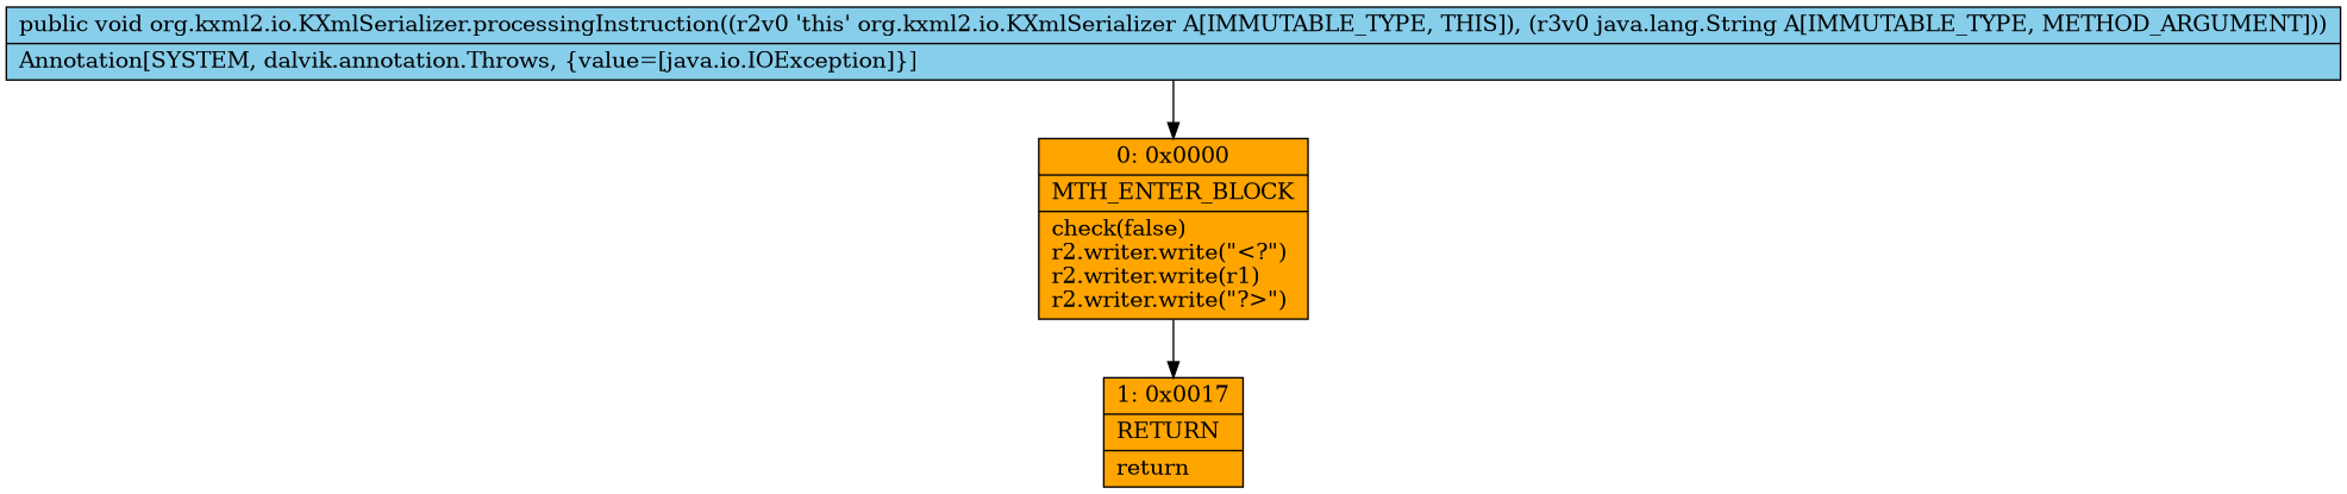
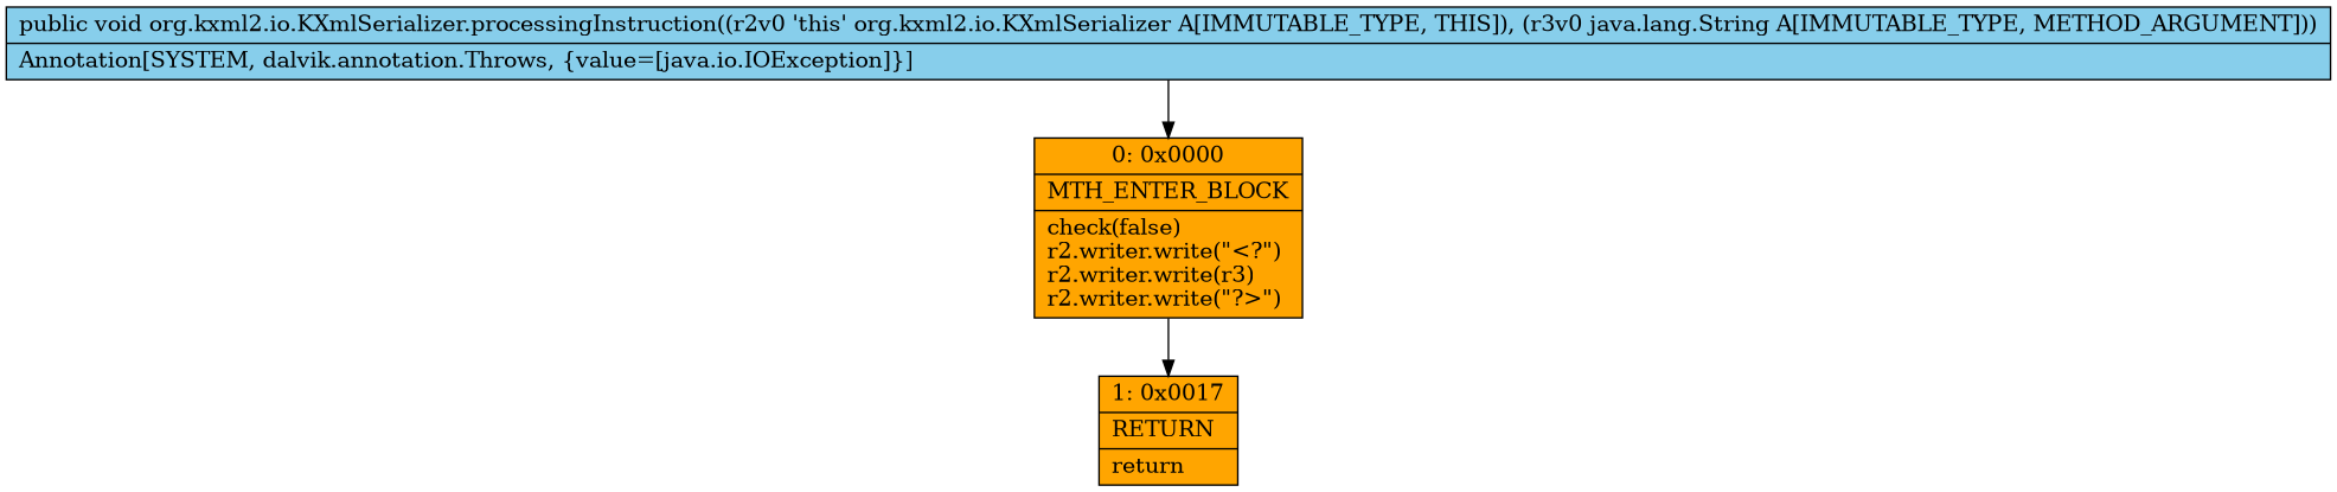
  digraph {
    node [shape=record style=filled fillcolor=orange]
    edge [style=solid]
-   n1 [label="{0\:\ 0x0000|MTH_ENTER_BLOCK\l|check(false)\lr2.writer.write(\"\<?\")\lr2.writer.write(r1)\lr2.writer.write(\"?\>\")\l}"]
+   n1 [label="{0\:\ 0x0000|MTH_ENTER_BLOCK\l|check(false)\lr2.writer.write(\"\<?\")\lr2.writer.write(r3)\lr2.writer.write(\"?\>\")\l}"]
    n2 [label="{1\:\ 0x0017|RETURN\l|return\l}"]
    n3 [label="{public void org.kxml2.io.KXmlSerializer.processingInstruction((r2v0 'this' org.kxml2.io.KXmlSerializer A[IMMUTABLE_TYPE, THIS]), (r3v0 java.lang.String A[IMMUTABLE_TYPE, METHOD_ARGUMENT]))  | Annotation[SYSTEM, dalvik.annotation.Throws, \{value=[java.io.IOException]\}]\l}" fillcolor=skyblue]
    n1 -> n2
    n3 -> n1
  }
